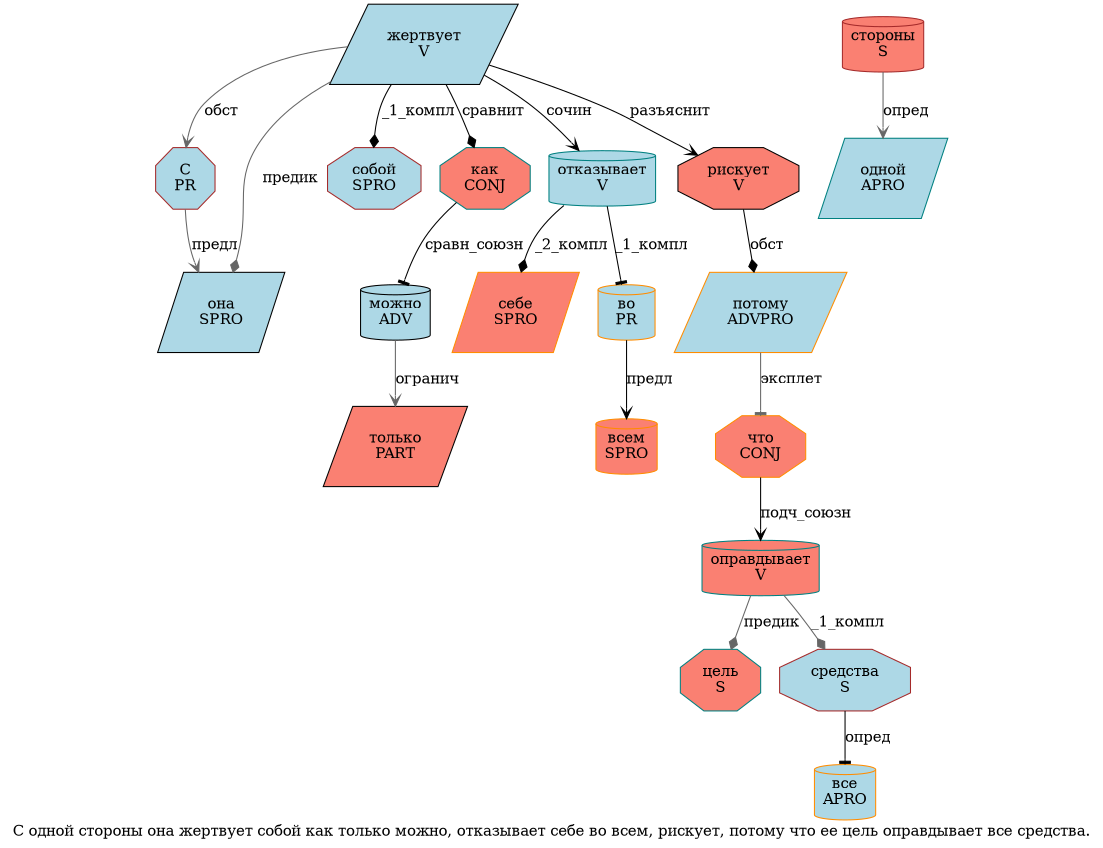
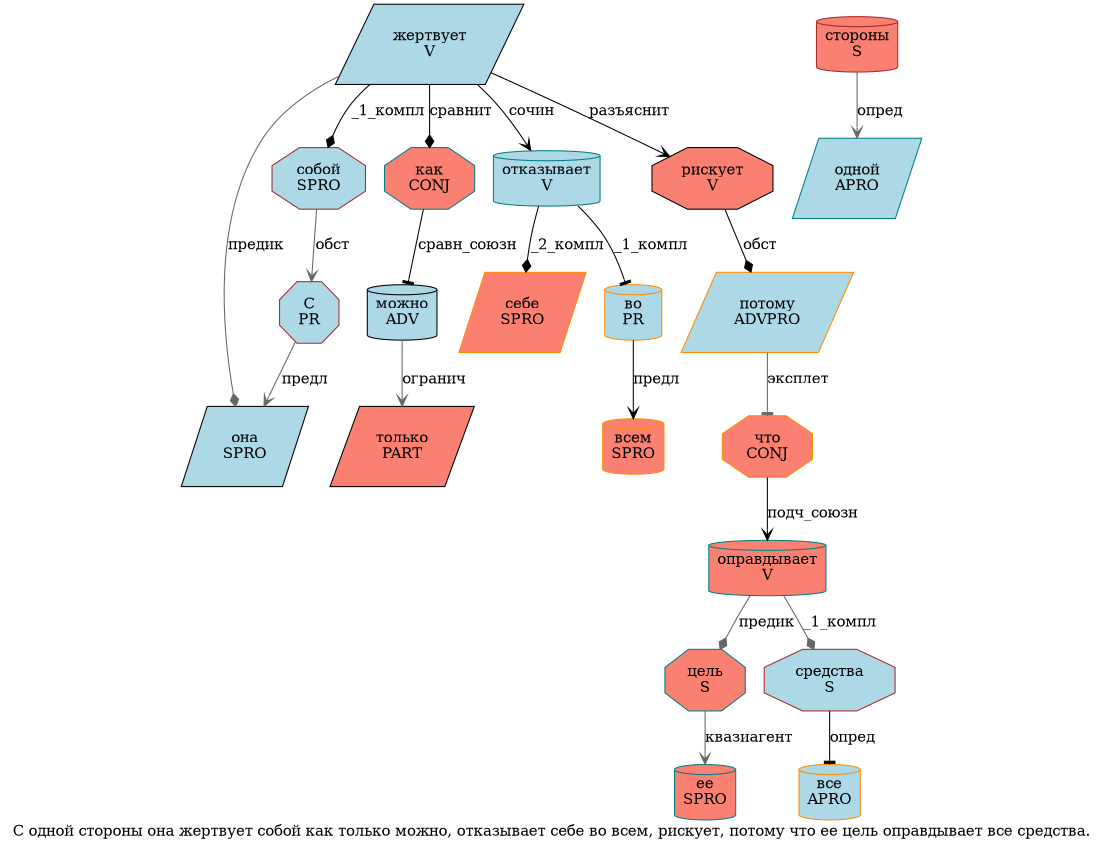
  digraph {
    label="С одной стороны она жертвует собой как только можно, отказывает себе во всем, рискует, потому что ее цель оправдывает все средства."
    node [color=teal fillcolor=lightblue penwidth=1 shape=cylinder style=filled]
    edge [arrowhead=vee color=black]
    n1 [color=brown label="С\nPR" shape=octagon]
    n2 [color=black label="она\nSPRO" shape=parallelogram]
    n3 [color=brown fillcolor=salmon label="стороны\nS"]
    n4 [label="одной\nAPRO" shape=parallelogram]
    n5 [color=black label="жертвует\nV" shape=parallelogram]
    n6 [color=brown label="собой\nSPRO" shape=octagon]
    n7 [fillcolor=salmon label="как\nCONJ" shape=octagon]
    n8 [label="отказывает\nV"]
    n9 [color=black fillcolor=salmon label="рискует\nV" shape=octagon]
    n10 [color=black label="можно\nADV"]
    n11 [color=darkorange fillcolor=salmon label="себе\nSPRO" shape=parallelogram]
    n12 [color=darkorange label="во\nPR"]
    n13 [color=darkorange label="потому\nADVPRO" shape=parallelogram]
    n14 [color=black fillcolor=salmon label="только\nPART" shape=parallelogram]
    n15 [color=darkorange fillcolor=salmon label="всем\nSPRO"]
    n16 [color=darkorange fillcolor=salmon label="что\nCONJ" shape=octagon]
    n17 [fillcolor=salmon label="оправдывает\nV"]
    n18 [fillcolor=salmon label="цель\nS" shape=octagon]
    n19 [color=brown label="средства\nS" shape=octagon]
+   n20 [fillcolor=salmon label="ее\nSPRO"]
    n21 [color=darkorange label="все\nAPRO"]
    n1 -> n2 [color=gray40 label="предл"]
    n3 -> n4 [color=gray40 label="опред"]
-   n5 -> n1 [color=gray40 label="обст"]
+   n6 -> n1 [color=gray40 label="обст"]
    n5 -> n2 [arrowhead=diamond color=gray40 label="предик"]
    n5 -> n6 [arrowhead=diamond label="_1_компл"]
    n5 -> n7 [arrowhead=diamond label="сравнит"]
    n5 -> n8 [label="сочин"]
    n5 -> n9 [label="разъяснит"]
    n7 -> n10 [arrowhead=tee label="сравн_союзн"]
    n8 -> n11 [arrowhead=diamond label="_2_компл"]
    n8 -> n12 [arrowhead=tee label="_1_компл"]
    n9 -> n13 [arrowhead=diamond label="обст"]
    n10 -> n14 [color=gray40 label="огранич"]
    n12 -> n15 [label="предл"]
    n13 -> n16 [arrowhead=tee color=gray40 label="эксплет"]
    n16 -> n17 [label="подч_союзн"]
    n17 -> n18 [arrowhead=diamond color=gray40 label="предик"]
    n17 -> n19 [arrowhead=diamond color=gray40 label="_1_компл"]
+   n18 -> n20 [color=gray40 label="квазиагент"]
    n19 -> n21 [arrowhead=tee label="опред"]
  }
